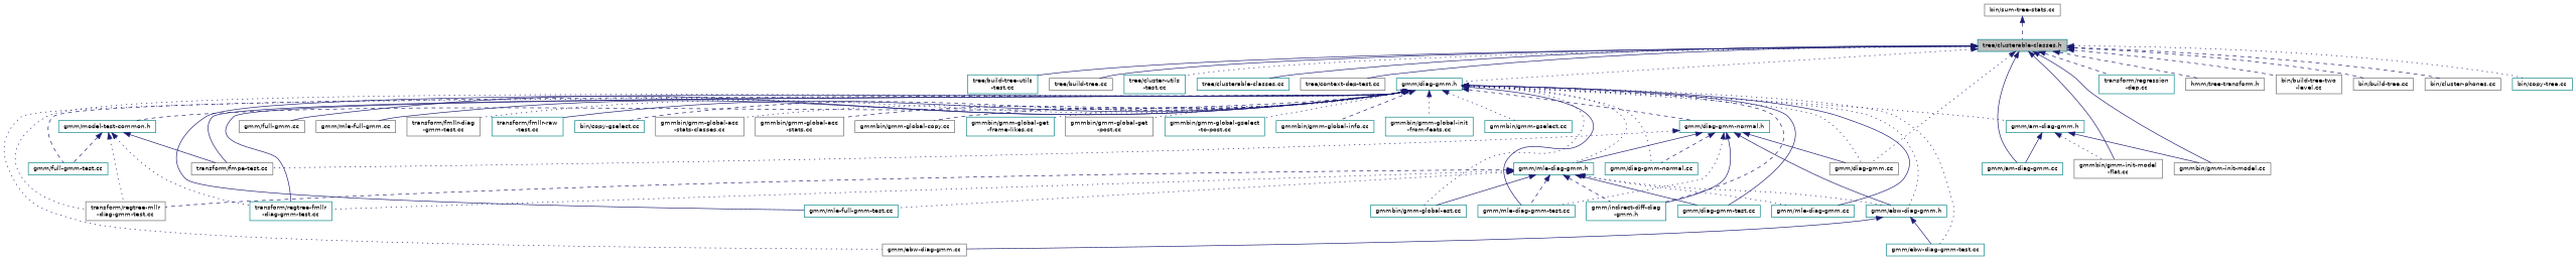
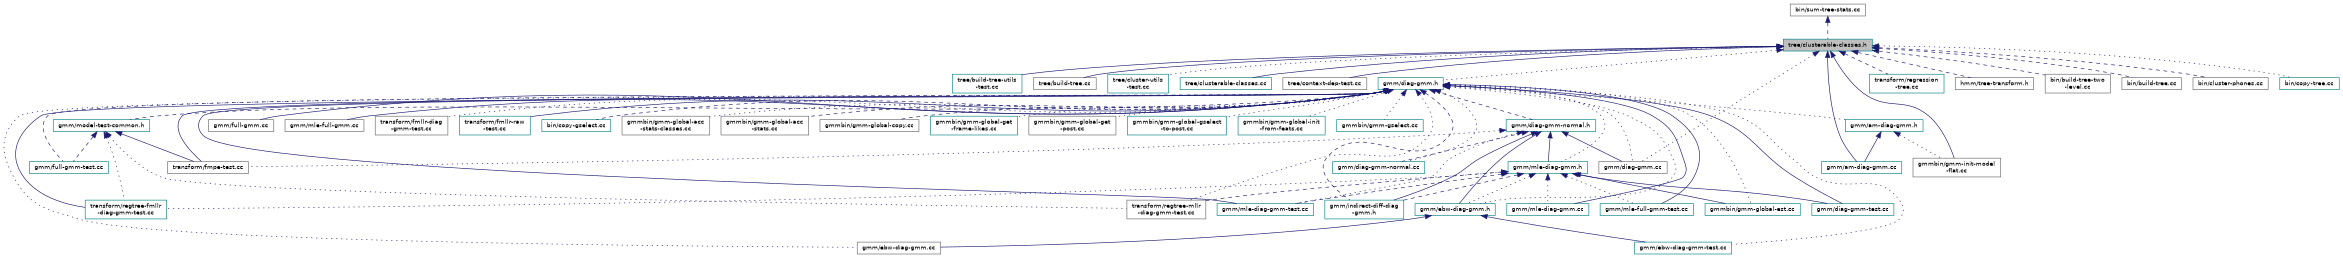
  digraph {
    node [color=teal fillcolor=white fontname=Helvetica fontsize=10 shape=record style=filled]
    edge [color=midnightblue dir=back fontname=Helvetica fontsize=10 labelfontname=Helvetica labelfontsize=10 style=dotted]
    n1 [fillcolor=grey75 fontcolor=black height=0.2 label="tree/clusterable-classes.h" width=0.4]
    n2 [height=0.2 label="tree/build-tree-utils\l-test.cc" width=0.4]
    n3 [color=gray40 height=0.2 label="tree/build-tree.cc" width=0.4]
    n4 [height=0.2 label="tree/cluster-utils\l-test.cc" width=0.4]
    n5 [height=0.2 label="tree/clusterable-classes.cc" width=0.4]
    n6 [color=gray40 height=0.2 label="tree/context-dep-test.cc" width=0.4]
    n7 [height=0.2 label="gmm/diag-gmm.h" width=0.4]
    n8 [height=0.2 label="gmm/am-diag-gmm.cc" width=0.4]
    n9 [color=gray40 height=0.2 label="gmmbin/gmm-init-model\l-flat.cc" width=0.4]
-   n10 [color=gray40 height=0.2 label="gmmbin/gmm-init-model.cc" width=0.4]
    n11 [color=gray40 height=0.2 label="gmm/diag-gmm.cc" width=0.4]
-   n12 [height=0.2 label="transform/regression\l-dep.cc" width=0.4]
+   n12 [height=0.2 label="transform/regression\l-tree.cc" width=0.4]
    n13 [color=gray40 height=0.2 label="hmm/tree-transform.h" width=0.4]
    n14 [color=gray40 height=0.2 label="bin/build-tree-two\l-level.cc" width=0.4]
    n15 [color=gray40 height=0.2 label="bin/build-tree.cc" width=0.4]
    n16 [color=gray40 height=0.2 label="bin/cluster-phones.cc" width=0.4]
    n17 [height=0.2 label="bin/copy-tree.cc" width=0.4]
    n18 [height=0.2 label="gmm/model-test-common.h" width=0.4]
    n19 [height=0.2 label="gmm/full-gmm-test.cc" width=0.4]
    n20 [color=gray40 height=0.2 label="transform/fmpe-test.cc" width=0.4]
    n21 [height=0.2 label="transform/regtree-fmllr\l-diag-gmm-test.cc" width=0.4]
    n22 [color=gray40 height=0.2 label="transform/regtree-mllr\l-diag-gmm-test.cc" width=0.4]
    n23 [height=0.2 label="gmm/am-diag-gmm.h" width=0.4]
    n24 [height=0.2 label="gmm/diag-gmm-normal.h" width=0.4]
    n25 [height=0.2 label="gmm/diag-gmm-normal.cc" width=0.4]
    n26 [height=0.2 label="gmm/mle-diag-gmm.h" width=0.4]
    n27 [height=0.2 label="gmm/diag-gmm-test.cc" width=0.4]
    n28 [height=0.2 label="gmm/ebw-diag-gmm.h" width=0.4]
    n29 [height=0.2 label="gmm/ebw-diag-gmm-test.cc" width=0.4]
    n30 [color=gray40 height=0.2 label="gmm/ebw-diag-gmm.cc" width=0.4]
    n31 [height=0.2 label="gmm/indirect-diff-diag\l-gmm.h" width=0.4]
    n32 [height=0.2 label="gmm/mle-diag-gmm-test.cc" width=0.4]
    n33 [height=0.2 label="gmm/mle-diag-gmm.cc" width=0.4]
    n34 [height=0.2 label="gmm/mle-full-gmm-test.cc" width=0.4]
    n35 [height=0.2 label="gmmbin/gmm-global-est.cc" width=0.4]
    n36 [color=gray40 height=0.2 label="gmm/full-gmm.cc" width=0.4]
    n37 [color=gray40 height=0.2 label="gmm/mle-full-gmm.cc" width=0.4]
    n38 [color=gray40 height=0.2 label="transform/fmllr-diag\l-gmm-test.cc" width=0.4]
    n39 [height=0.2 label="transform/fmllr-raw\l-test.cc" width=0.4]
    n40 [height=0.2 label="bin/copy-gselect.cc" width=0.4]
    n41 [color=gray40 height=0.2 label="gmmbin/gmm-global-acc\l-stats-classes.cc" width=0.4]
    n42 [color=gray40 height=0.2 label="gmmbin/gmm-global-acc\l-stats.cc" width=0.4]
    n43 [color=gray40 height=0.2 label="gmmbin/gmm-global-copy.cc" width=0.4]
    n44 [height=0.2 label="gmmbin/gmm-global-get\l-frame-likes.cc" width=0.4]
    n45 [color=gray40 height=0.2 label="gmmbin/gmm-global-get\l-post.cc" width=0.4]
    n46 [height=0.2 label="gmmbin/gmm-global-gselect\l-to-post.cc" width=0.4]
-   n47 [height=0.2 label="gmmbin/gmm-global-info.cc" width=0.4]
    n48 [height=0.2 label="gmmbin/gmm-global-init\l-from-feats.cc" width=0.4]
    n49 [height=0.2 label="gmmbin/gmm-gselect.cc" width=0.4]
    n50 [color=gray40 height=0.2 label="bin/sum-tree-stats.cc" width=0.4]
    n1 -> n2 [style=solid]
    n1 -> n3 [style=solid]
    n1 -> n4
    n1 -> n5 [style=solid]
    n1 -> n6 [style=solid]
    n1 -> n7
    n1 -> n8 [style=solid]
    n1 -> n9 [style=solid]
-   n1 -> n10 [style=solid]
    n1 -> n11
    n1 -> n12 [style=dashed]
    n1 -> n13 [style=dashed]
    n1 -> n14 [style=dashed]
    n1 -> n15 [style=dashed]
    n1 -> n16 [style=dashed]
    n1 -> n17
    n7 -> n11
    n7 -> n18 [style=dashed]
    n7 -> n19 [style=dashed]
    n7 -> n20 [style=solid]
    n7 -> n21 [style=solid]
    n7 -> n22
    n7 -> n23
    n7 -> n24 [style=dashed]
    n7 -> n25
    n7 -> n26
    n7 -> n27 [style=solid]
    n7 -> n28
    n7 -> n29
    n7 -> n30
    n7 -> n31 [style=dashed]
    n7 -> n32 [style=solid]
    n7 -> n33 [style=solid]
    n7 -> n34 [style=solid]
    n7 -> n35
    n7 -> n36 [style=solid]
    n7 -> n37 [style=solid]
    n7 -> n38
    n7 -> n39 [style=solid]
    n7 -> n40 [style=dashed]
    n7 -> n41
    n7 -> n42 [style=dashed]
    n7 -> n43 [style=dashed]
    n7 -> n44
    n7 -> n45
    n7 -> n46
-   n7 -> n47 [style=dashed]
    n7 -> n48
    n7 -> n49
    n18 -> n19 [style=dashed]
    n18 -> n20 [style=solid]
    n18 -> n21
    n18 -> n22
    n23 -> n8 [style=solid]
    n23 -> n9
-   n23 -> n10 [style=solid]
    n24 -> n11 [style=solid]
    n24 -> n20
    n24 -> n25 [style=dashed]
    n24 -> n26 [style=solid]
    n24 -> n28 [style=solid]
    n24 -> n31 [style=solid]
    n24 -> n32
    n26 -> n21
    n26 -> n22 [style=dashed]
    n26 -> n27 [style=solid]
    n26 -> n28
    n26 -> n31 [style=dashed]
    n26 -> n32 [style=dashed]
    n26 -> n33
    n26 -> n34
    n26 -> n35 [style=solid]
    n28 -> n29 [style=solid]
    n28 -> n30 [style=solid]
    n50 -> n1 [style=dashed]
  }
